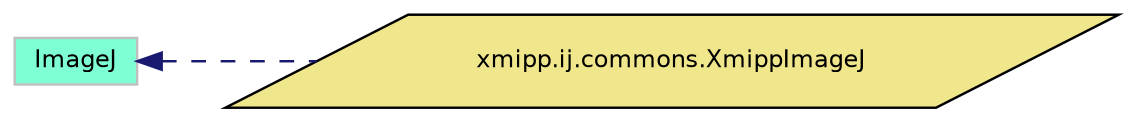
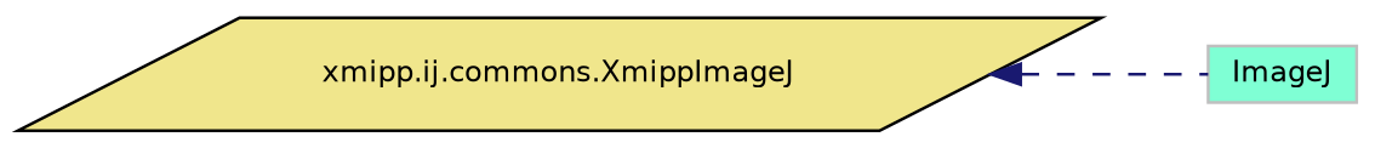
  digraph {
    rankdir=LR
    node [fontname=Helvetica fontsize=10 style=filled]
    n1 [color=grey75 fillcolor=aquamarine height=0.2 label=ImageJ shape=box width=0.4]
    n2 [color=black fillcolor=khaki height=0.2 label="xmipp.ij.commons.XmippImageJ" shape=parallelogram width=0.4]
-   n1 -> n2 [color=midnightblue dir=back fontname=Helvetica fontsize=10 labelfontname=Helvetica labelfontsize=10 style=dashed]
+   n2 -> n1 [color=midnightblue dir=back fontname=Helvetica fontsize=10 labelfontname=Helvetica labelfontsize=10 style=dashed]
  }
